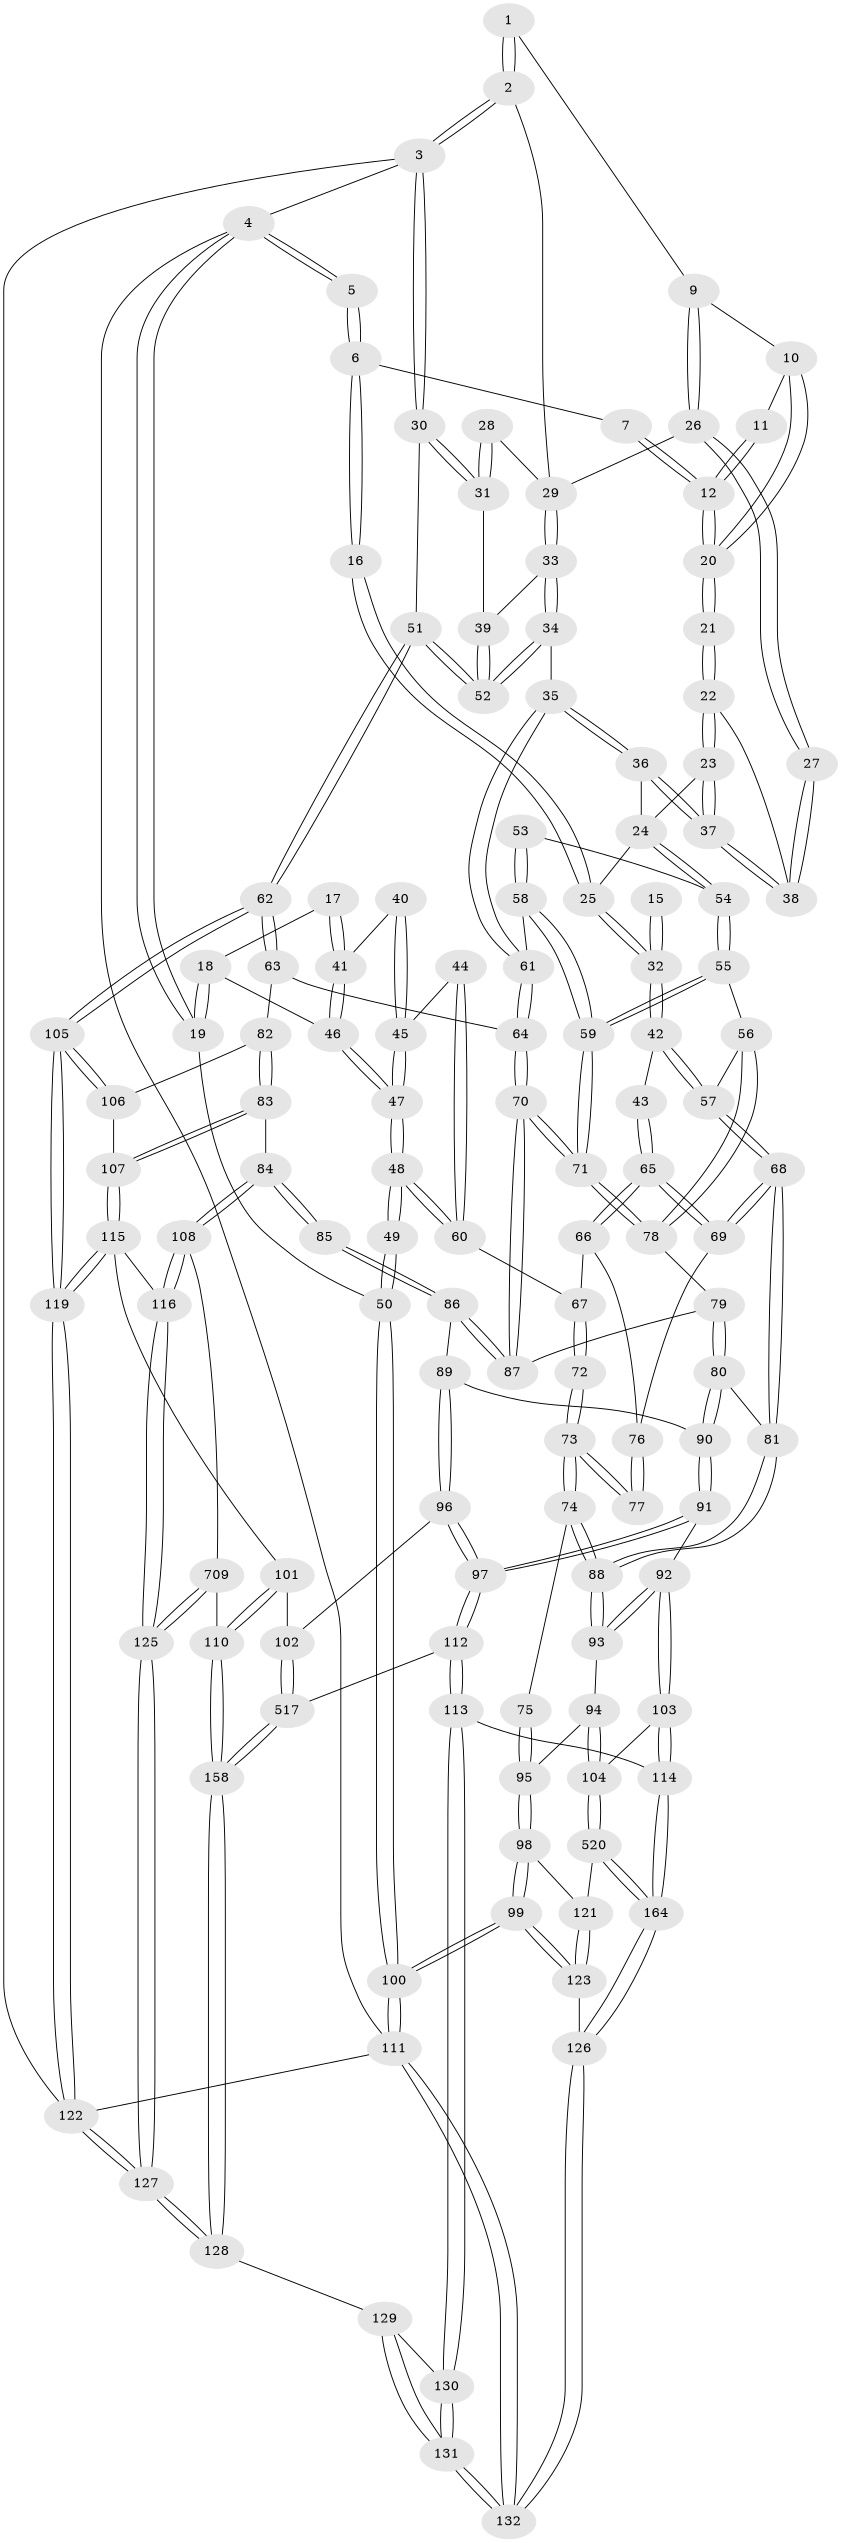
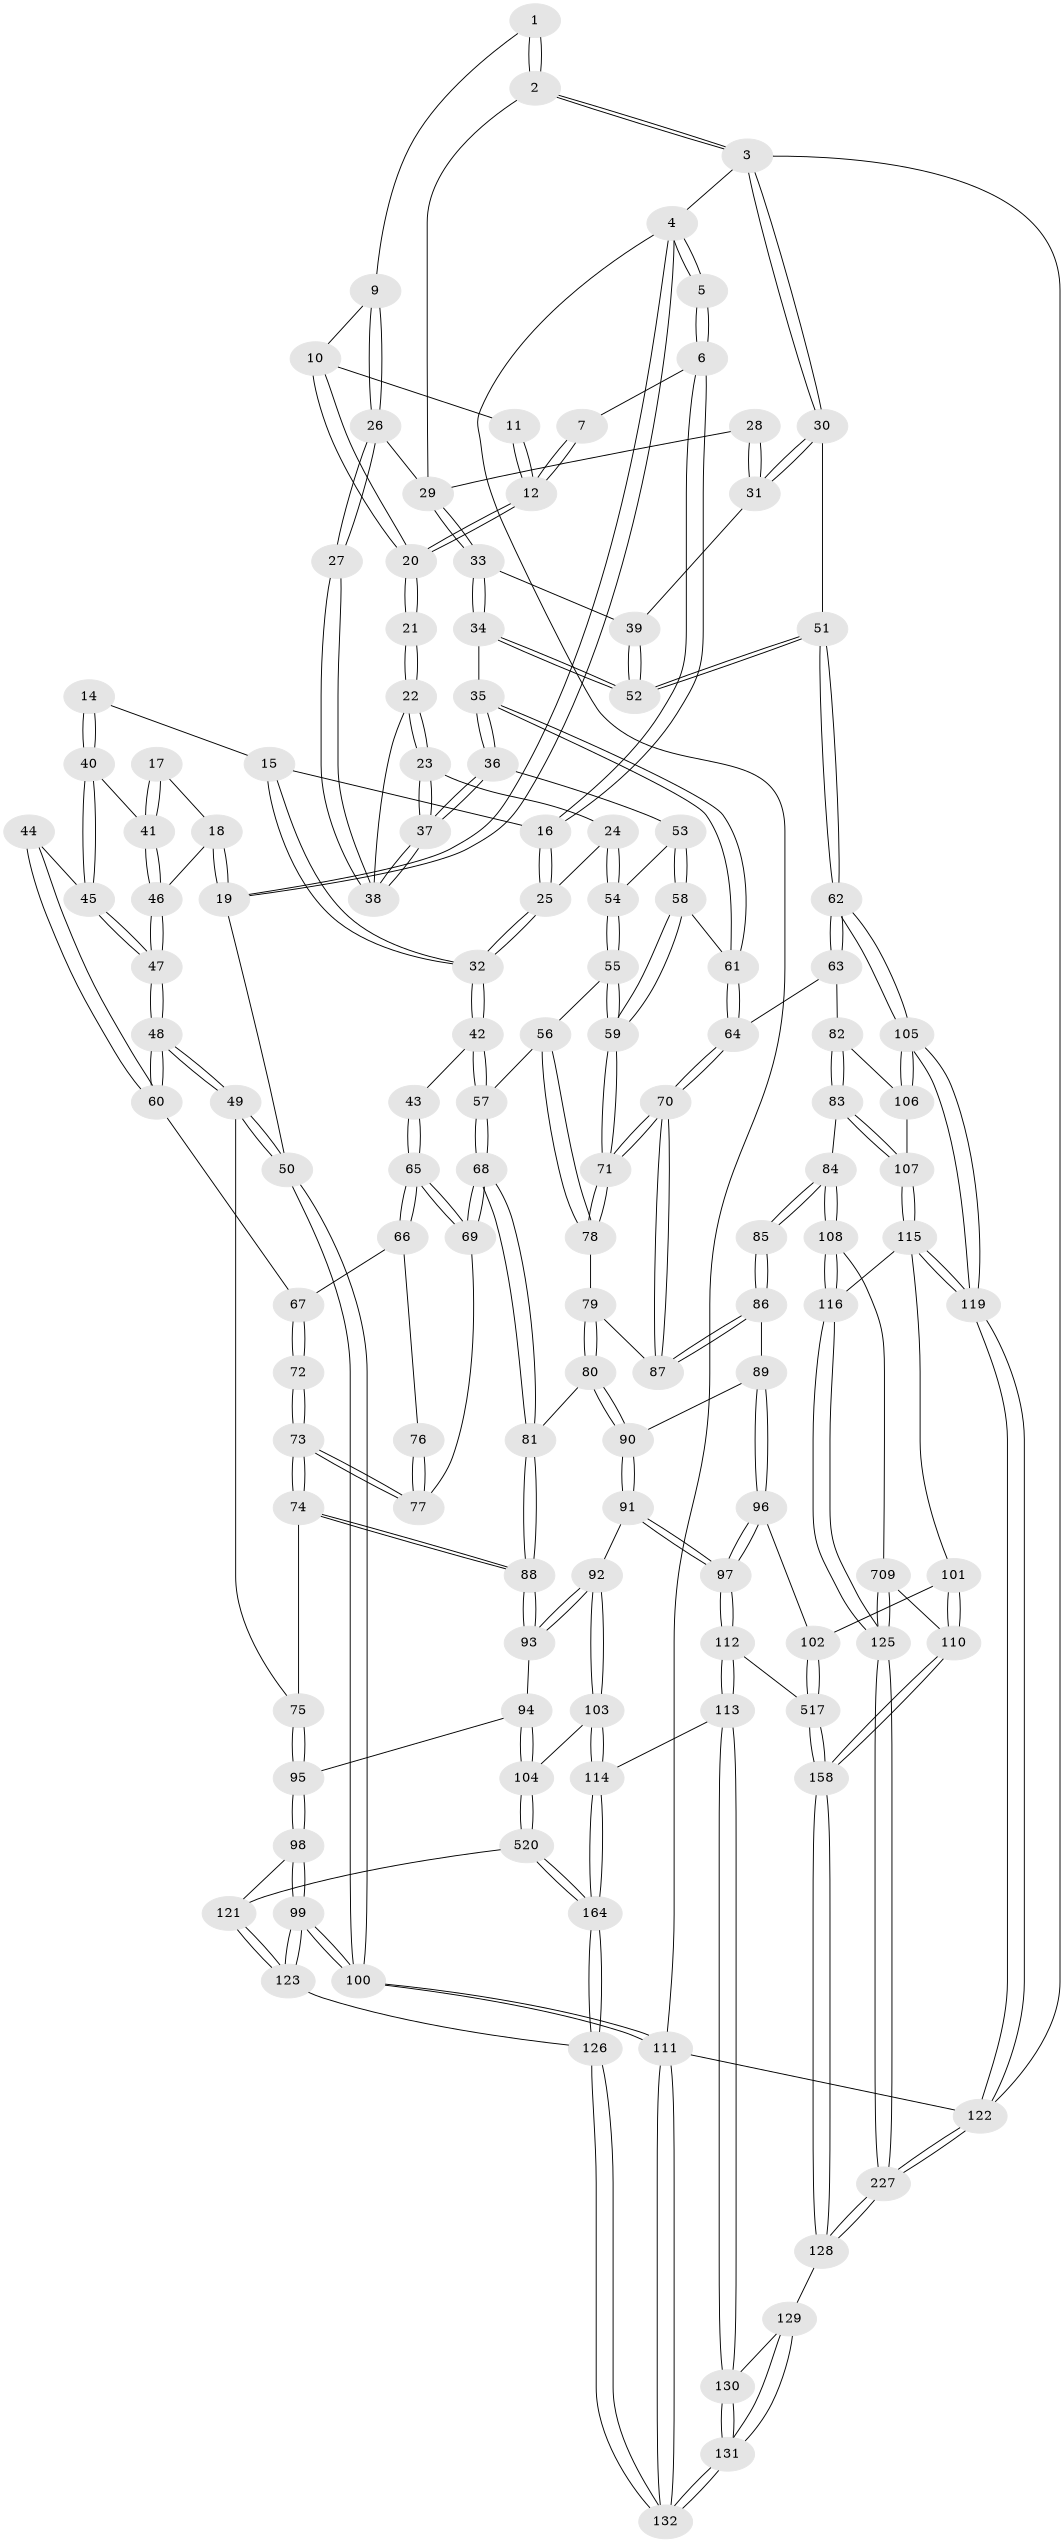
  graph {
    node [color=gray90 style=filled]
    1
    2
    9
    3
    29
    10
    26
    4
    30
    122
    28
    31
    5
    19
    111
    51
-   127
+   127 [label=227]
    6
    50
    132
    7
    16
    12
    25
    20
    11
    27
    21
+   14
    15
    40
    17
    18
    41
    32
    45
    42
    46
    47
    100
    22
    23
    38
    24
    37
    54
    55
    33
    39
    34
    52
    62
    43
    57
    35
    36
    61
    53
    64
    58
    65
    68
    44
    60
    66
    69
    67
    48
    49
    75
    95
    63
    105
    59
    56
    78
    71
    79
    81
    72
    70
    82
    106
    119
    83
    87
    76
    77
    73
    88
    74
    93
    98
    80
    90
    91
    84
    107
    85
    108
    115
    86
    n103 [label=709]
    116
    89
    101
    102
    110
    96
    94
    97
    92
    103
    112
    104
    114
    n117 [label=520]
    99
    121
    n120 [label=517]
    113
    123
    126
    n124 [label=158]
    n125 [label=164]
    125
    128
    130
    131
    129
    1 -- 2
    1 -- 2
    1 -- 9
    2 -- 3
    2 -- 3
    2 -- 29
    9 -- 10
    9 -- 26
    9 -- 26
    3 -- 4
    3 -- 30
    3 -- 30
    3 -- 122
    29 -- 33
    29 -- 33
    10 -- 20
    10 -- 20
    10 -- 11
    26 -- 29
    26 -- 27
    26 -- 27
    4 -- 5
    4 -- 5
    4 -- 19
    4 -- 19
    4 -- 111
    30 -- 31
    30 -- 31
    30 -- 51
    122 -- 127
    122 -- 127
    28 -- 29
    28 -- 31
    28 -- 31
    31 -- 39
    5 -- 6
    5 -- 6
    19 -- 50
    111 -- 122
    111 -- 132
    111 -- 132
    51 -- 52
    51 -- 52
    51 -- 62
    51 -- 62
    127 -- 128
    127 -- 128
    6 -- 7
    6 -- 16
    6 -- 16
    50 -- 100
    50 -- 100
    7 -- 12
    7 -- 12
    16 -- 25
    16 -- 25
    12 -- 20
    12 -- 20
    25 -- 32
    25 -- 32
    20 -- 21
    20 -- 21
    11 -- 12
    11 -- 12
    27 -- 38
    27 -- 38
    21 -- 22
    21 -- 22
+   14 -- 15
+   14 -- 40
+   14 -- 40
+   15 -- 16
    15 -- 32
    15 -- 32
    40 -- 41
    40 -- 45
    40 -- 45
    17 -- 18
    17 -- 41
    17 -- 41
    18 -- 19
    18 -- 19
    18 -- 46
    41 -- 46
    41 -- 46
    32 -- 42
    32 -- 42
    45 -- 47
    45 -- 47
    42 -- 43
    42 -- 57
    42 -- 57
    46 -- 47
    46 -- 47
    47 -- 48
    47 -- 48
    100 -- 111
    100 -- 111
    22 -- 23
    22 -- 23
    22 -- 38
    23 -- 24
    23 -- 37
    23 -- 37
    24 -- 25
    24 -- 54
    24 -- 54
    37 -- 38
    37 -- 38
    54 -- 55
    54 -- 55
    55 -- 59
    55 -- 59
    55 -- 56
    33 -- 39
    33 -- 34
    33 -- 34
    39 -- 52
    39 -- 52
    34 -- 52
    34 -- 52
    34 -- 35
    62 -- 63
    62 -- 63
    62 -- 105
    62 -- 105
    43 -- 65
    43 -- 65
    57 -- 68
    57 -- 68
    35 -- 36
    35 -- 36
    35 -- 61
    35 -- 61
    36 -- 37
    36 -- 37
-   36 -- 24
+   36 -- 53
    61 -- 64
    61 -- 64
    53 -- 54
    53 -- 58
    53 -- 58
    64 -- 70
    64 -- 70
    58 -- 61
    58 -- 59
    58 -- 59
    65 -- 66
    65 -- 66
    65 -- 69
    65 -- 69
    68 -- 69
    68 -- 69
    68 -- 81
    68 -- 81
    44 -- 45
    44 -- 60
    44 -- 60
    60 -- 67
    66 -- 67
    66 -- 76
-   69 -- 76
+   69 -- 77
    67 -- 72
    67 -- 72
    48 -- 60
    48 -- 60
    48 -- 49
    48 -- 49
    49 -- 50
    49 -- 50
+   49 -- 75
    75 -- 95
    75 -- 95
    95 -- 98
    95 -- 98
    63 -- 64
    63 -- 82
    105 -- 106
    105 -- 106
    105 -- 119
    105 -- 119
    59 -- 71
    59 -- 71
    56 -- 57
    56 -- 78
    56 -- 78
    78 -- 79
    71 -- 78
    71 -- 78
    79 -- 87
    79 -- 80
    79 -- 80
    81 -- 88
    81 -- 88
    72 -- 73
    72 -- 73
    70 -- 71
    70 -- 71
    70 -- 87
    70 -- 87
    82 -- 106
    82 -- 83
    82 -- 83
    106 -- 107
    119 -- 122
    119 -- 122
    83 -- 84
    83 -- 107
    83 -- 107
    76 -- 77
    76 -- 77
    73 -- 77
    73 -- 77
    73 -- 74
    73 -- 74
    88 -- 93
    88 -- 93
    74 -- 75
    74 -- 88
    74 -- 88
    93 -- 94
    98 -- 99
    98 -- 99
    98 -- 121
    80 -- 81
    80 -- 90
    80 -- 90
    90 -- 91
    90 -- 91
    91 -- 97
    91 -- 97
    91 -- 92
    84 -- 85
    84 -- 85
    84 -- 108
    84 -- 108
    107 -- 115
    107 -- 115
    85 -- 86
    85 -- 86
    108 -- n103
    108 -- 116
    108 -- 116
    115 -- 119
    115 -- 119
    115 -- 116
    115 -- 101
    86 -- 87
    86 -- 87
    86 -- 89
    n103 -- 110
    n103 -- 125
    n103 -- 125
    116 -- 125
    116 -- 125
    89 -- 90
    89 -- 96
    89 -- 96
    101 -- 102
    101 -- 110
    101 -- 110
    102 -- n120
    102 -- n120
    110 -- n124
    110 -- n124
    96 -- 102
    96 -- 97
    96 -- 97
    94 -- 95
    94 -- 104
    94 -- 104
    97 -- 112
    97 -- 112
    92 -- 93
    92 -- 93
    92 -- 103
    92 -- 103
    103 -- 104
    103 -- 114
    103 -- 114
    112 -- n120
    112 -- 113
    112 -- 113
    104 -- n117
    104 -- n117
    114 -- n125
    114 -- n125
    n117 -- 121
    n117 -- n125
    n117 -- n125
    99 -- 100
    99 -- 100
    99 -- 123
    99 -- 123
    121 -- 123
    121 -- 123
    n120 -- n124
    n120 -- n124
    113 -- 114
    113 -- 130
    113 -- 130
    123 -- 126
    126 -- 132
    126 -- 132
    n124 -- 128
    n124 -- 128
    n125 -- 126
    n125 -- 126
    125 -- 127
    125 -- 127
    128 -- 129
    130 -- 131
    130 -- 131
    131 -- 132
    131 -- 132
    129 -- 130
    129 -- 131
    129 -- 131
  }
